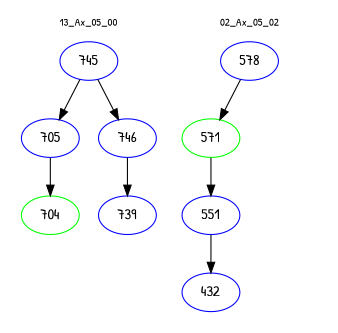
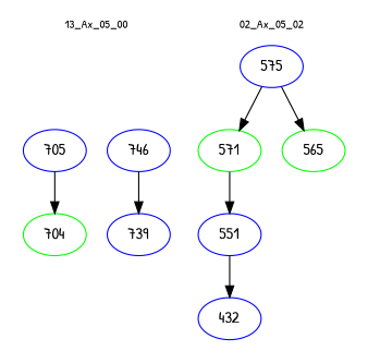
  digraph {
    fontname="Patrick Hand"
    node [color=blue fontname="Patrick Hand"]
    edge [color=black fontname="Patrick Hand"]
-   n1 [label=745]
    n2 [label=705]
    n3 [label=746]
    n4 [color=green label=704]
    n5 [label=739]
    n6 [color=green label=571]
    n7 [label=551]
-   n8 [label=578]
+   n8 [label=575]
    n9 [label=432]
+   n10 [color=green label=565]
    subgraph cluster_1 {
      color=white
      fontsize=10
      label="13_Ax_05_00"
-     n1
      n2
      n3
      n4
      n5
    }
    subgraph cluster_2 {
      color=white
      fontsize=10
      label="02_Ax_05_02"
      n6
      n7
      n8
      n9
+     n10
    }
-   n1 -> n2
-   n1 -> n3
    n2 -> n4
    n3 -> n5
    n6 -> n7
    n7 -> n9
    n8 -> n6
+   n8 -> n10
  }
